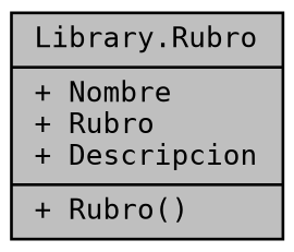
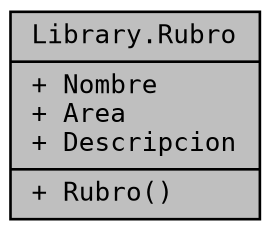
  digraph {
    fontname="DejaVu Sans Mono"
-   n1 [color=black fillcolor=grey75 fontcolor=black fontname="DejaVu Sans Mono" fontsize=10 height=0.2 label="{Library.Rubro\n|+ Nombre\l+ Rubro\l+ Descripcion\l|+ Rubro()\l}" shape=record style=filled width=0.4]
+   n1 [color=black fillcolor=grey75 fontcolor=black fontname="DejaVu Sans Mono" fontsize=10 height=0.2 label="{Library.Rubro\n|+ Nombre\l+ Area\l+ Descripcion\l|+ Rubro()\l}" shape=record style=filled width=0.4]
  }
